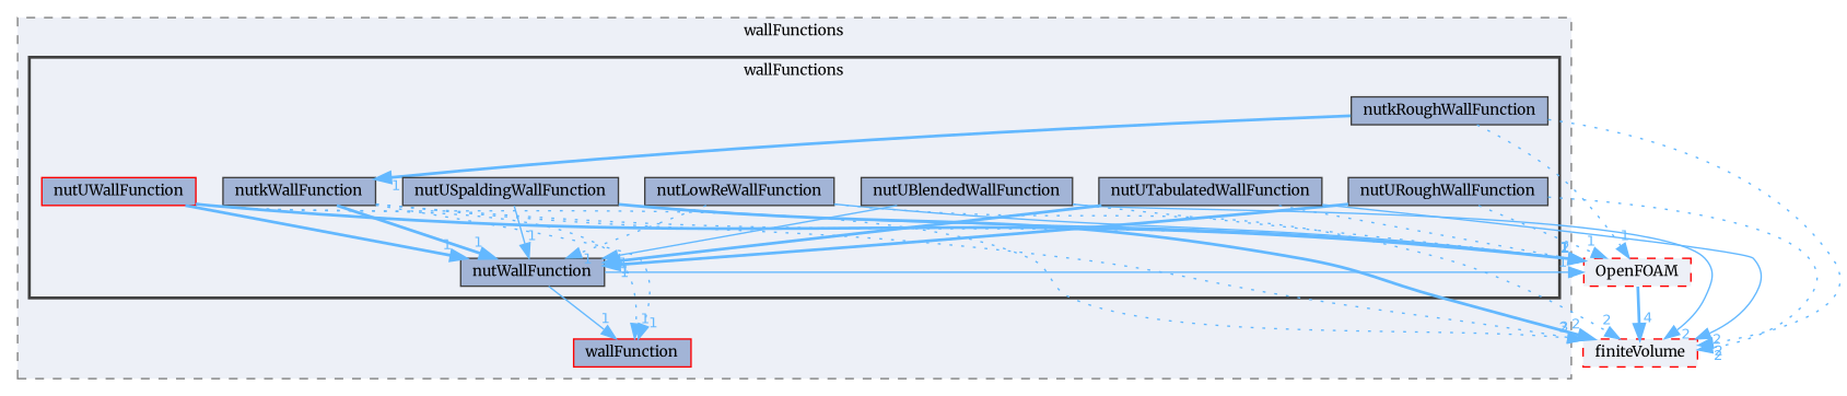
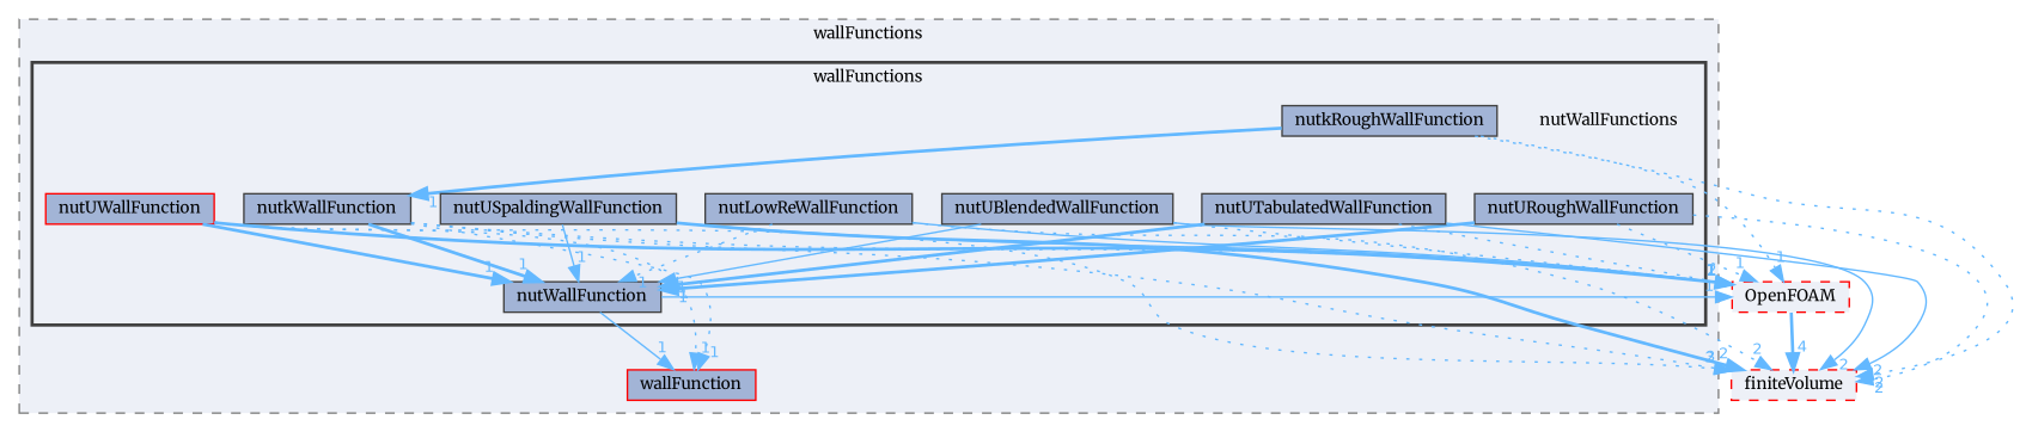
  digraph {
    compound=true
    fontname=Merriweather
    node [fontname=Merriweather fontsize=10 shape=box color=grey25 fillcolor="#a2b4d6" style=filled]
    edge [color=steelblue1 fontcolor=steelblue1 fontname=Merriweather fontsize=10 headlabel=1 labeldistance=1.5 labelfontname=Helvetica labelfontsize=10 style=dotted]
+   n1 [height=0.2 label=nutWallFunctions shape=plaintext width=0.4 color="" fillcolor="" style=""]
    n2 [height=0.2 label=nutkRoughWallFunction width=0.4]
    n3 [height=0.2 label=nutkWallFunction width=0.4]
    n4 [height=0.2 label=nutLowReWallFunction width=0.4]
    n5 [height=0.2 label=nutUBlendedWallFunction width=0.4]
    n6 [height=0.2 label=nutURoughWallFunction width=0.4]
    n7 [height=0.2 label=nutUSpaldingWallFunction width=0.4]
    n8 [height=0.2 label=nutUTabulatedWallFunction width=0.4]
    n9 [color=red height=0.2 label=nutUWallFunction width=0.4]
    n10 [height=0.2 label=nutWallFunction width=0.4]
    n11 [color=red height=0.2 label=wallFunction width=0.4]
    n12 [color=red fillcolor="#edf0f7" height=0.2 label=finiteVolume style="filled,dashed" width=0.4]
    n13 [color=red fillcolor="#edf0f7" height=0.2 label=OpenFOAM style="filled,dashed" width=0.4]
    subgraph cluster_1 {
      bgcolor="#edf0f7"
      fontsize=10
      label=wallFunctions
      pencolor=grey50
      style="filled,dashed"
      n11
      subgraph cluster_2 {
        bgcolor="#edf0f7"
        fontsize=10
        label=wallFunctions
        pencolor=grey25
        style="filled,bold"
+       n1
        n2
        n3
        n4
        n5
        n6
        n7
        n8
        n9
        n10
      }
    }
    n2 -> n3 [style=bold]
    n2 -> n12 [headlabel=2]
    n2 -> n13
    n3 -> n10 [style=bold]
    n3 -> n11
    n3 -> n12 [headlabel=3]
    n3 -> n13
    n4 -> n10
    n4 -> n12 [headlabel=2]
    n4 -> n13 [style=solid]
    n5 -> n10 [style=solid]
    n5 -> n12 [headlabel=2 style=solid]
    n5 -> n13
    n6 -> n10 [style=bold]
    n6 -> n12 [headlabel=2]
    n6 -> n13
    n7 -> n10 [style=solid]
    n7 -> n12 [headlabel=2 style=bold]
    n7 -> n13 [style=solid]
    n8 -> n10 [style=bold]
    n8 -> n12 [headlabel=2 style=solid]
    n8 -> n13 [headlabel=2]
    n9 -> n10 [style=bold]
    n9 -> n11
    n9 -> n12 [headlabel=2]
    n9 -> n13 [style=bold]
    n10 -> n11 [style=solid]
    n10 -> n13 [style=solid]
    n13 -> n12 [headlabel=4 style=bold]
  }
